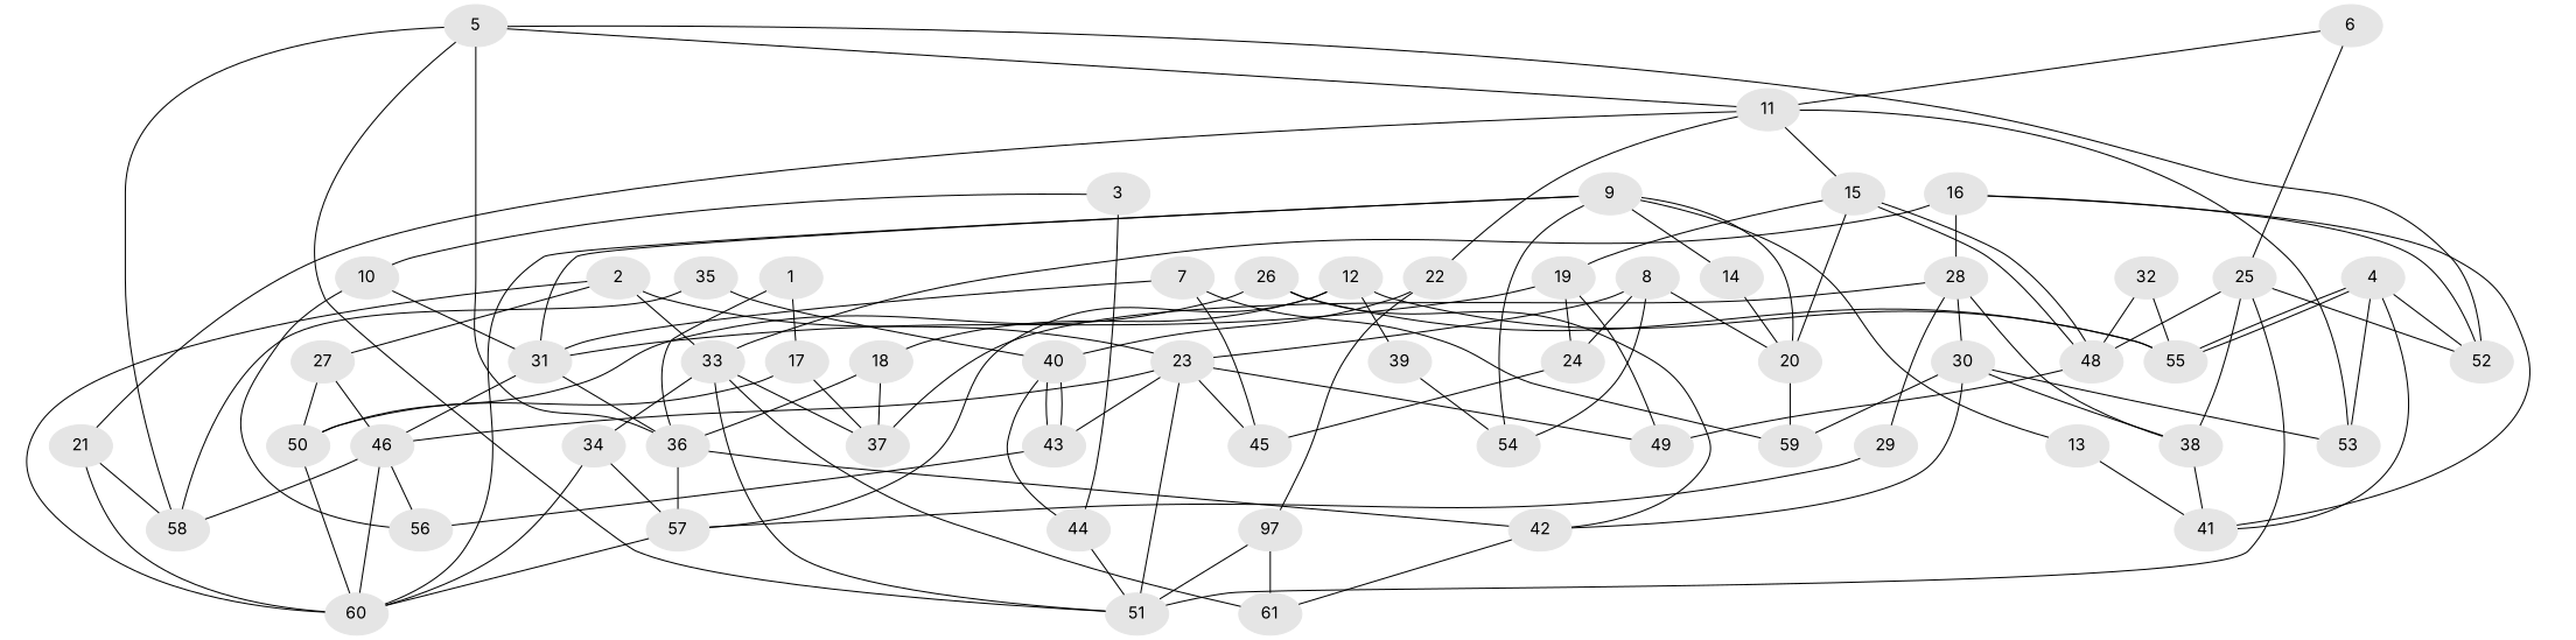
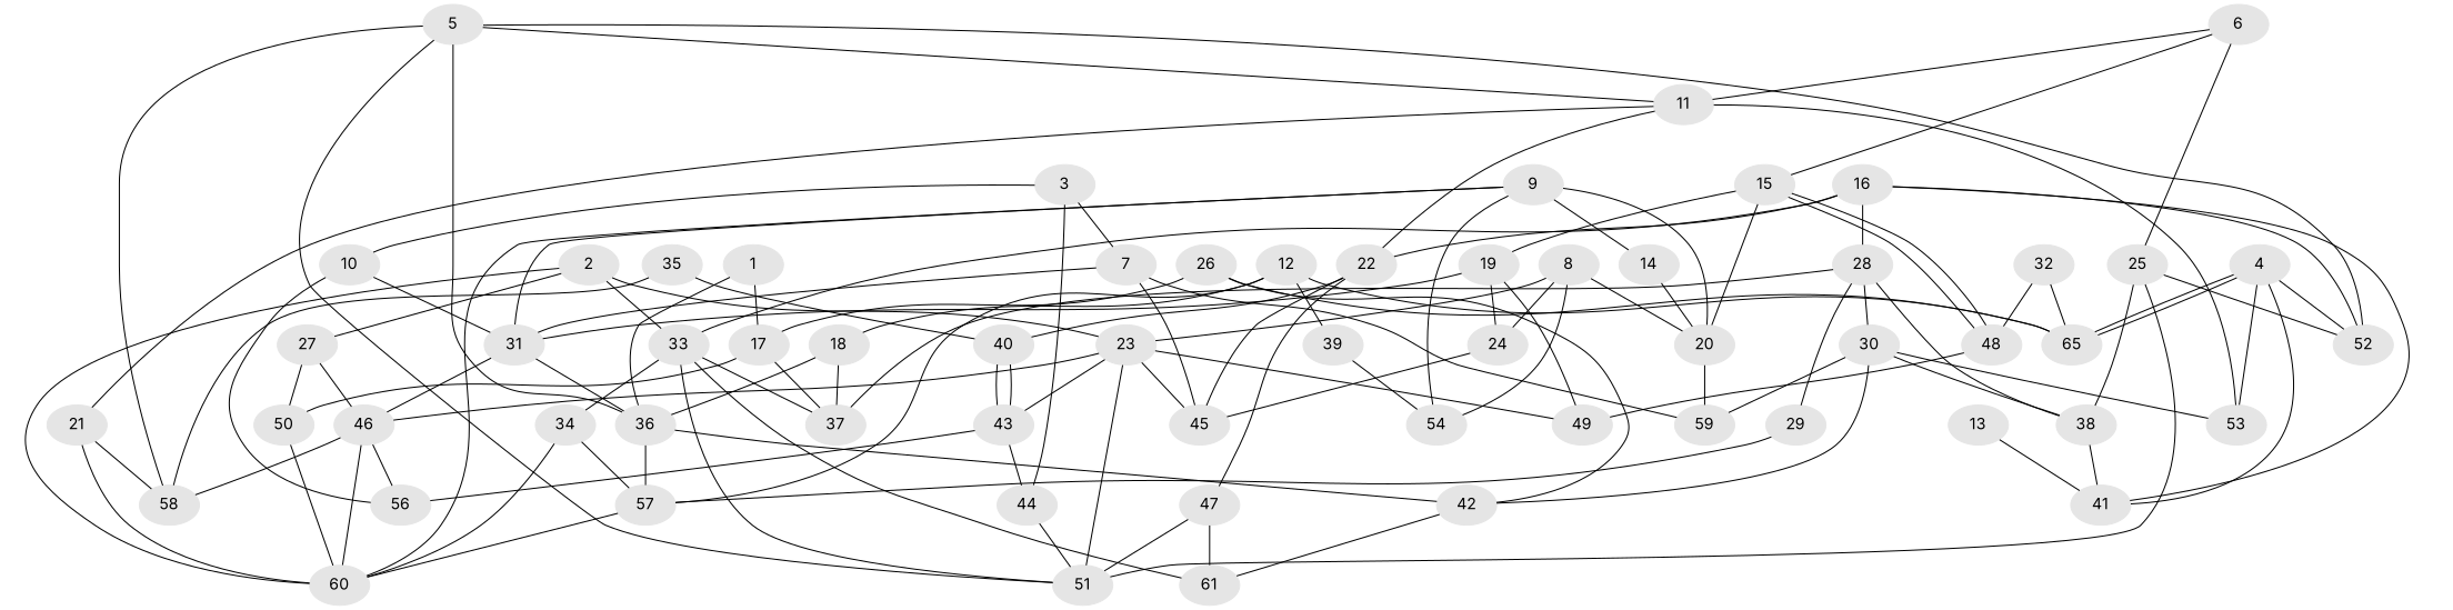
  graph {
    fontname=Inter
    node [color=gray90 fontname=Inter style=filled]
    edge [fontname=Inter]
    1
    17
    36
    37
    50
    57
    42
    2
    23
    27
    33
    60
    51
    45
    49
    43
    46
    34
    61
    3
    7
    10
    44
    31
    59
    56
    4
    41
    52
    53
-   55
+   55 [label=65]
    5
    11
    58
    21
    22
    6
    15
    25
    20
    19
    48
    38
    8
    24
    54
    9
    13
    14
    40
-   47 [label=97]
+   47
    12
    18
    39
    16
    28
    29
    30
    26
    32
    35
    1 -- 17
    1 -- 36
    17 -- 37
    17 -- 50
    36 -- 57
    36 -- 42
    50 -- 60
    57 -- 60
    42 -- 61
    2 -- 23
    2 -- 27
    2 -- 33
    2 -- 60
    23 -- 51
    23 -- 45
    23 -- 49
    23 -- 43
    23 -- 46
    27 -- 50
    27 -- 46
    33 -- 37
    33 -- 51
    33 -- 34
    33 -- 61
    43 -- 56
    46 -- 60
    46 -- 56
    46 -- 58
    34 -- 57
    34 -- 60
+   3 -- 7
    3 -- 10
    3 -- 44
    7 -- 45
    7 -- 31
    7 -- 59
    10 -- 31
    10 -- 56
    44 -- 51
    31 -- 36
    31 -- 46
    4 -- 41
    4 -- 52
    4 -- 53
    4 -- 55
    4 -- 55
    5 -- 36
    5 -- 51
    5 -- 52
    5 -- 11
    5 -- 58
    11 -- 53
    11 -- 21
    11 -- 22
    21 -- 60
    21 -- 58
+   22 -- 45
    22 -- 40
    22 -- 47
    6 -- 11
-   11 -- 15
+   6 -- 15
    6 -- 25
    15 -- 20
    15 -- 19
    15 -- 48
    15 -- 48
    25 -- 51
    25 -- 52
-   25 -- 48
    25 -- 38
    20 -- 59
    19 -- 49
    19 -- 31
    19 -- 24
    48 -- 49
    38 -- 41
    8 -- 23
    8 -- 20
    8 -- 24
    8 -- 54
    24 -- 45
    9 -- 60
    9 -- 31
    9 -- 20
    9 -- 54
-   9 -- 13
    9 -- 14
    13 -- 41
    14 -- 20
    40 -- 43
    40 -- 43
-   40 -- 44
+   43 -- 44
    47 -- 51
    47 -- 61
    12 -- 57
    12 -- 55
    12 -- 18
    12 -- 39
    18 -- 36
    18 -- 37
    39 -- 54
    16 -- 33
    16 -- 41
    16 -- 52
+   16 -- 22
    16 -- 28
    28 -- 37
    28 -- 38
    28 -- 29
    28 -- 30
    29 -- 57
    30 -- 42
    30 -- 59
    30 -- 53
    30 -- 38
-   26 -- 50
+   26 -- 17
    26 -- 42
    26 -- 55
    32 -- 55
    32 -- 48
    35 -- 58
    35 -- 40
  }
